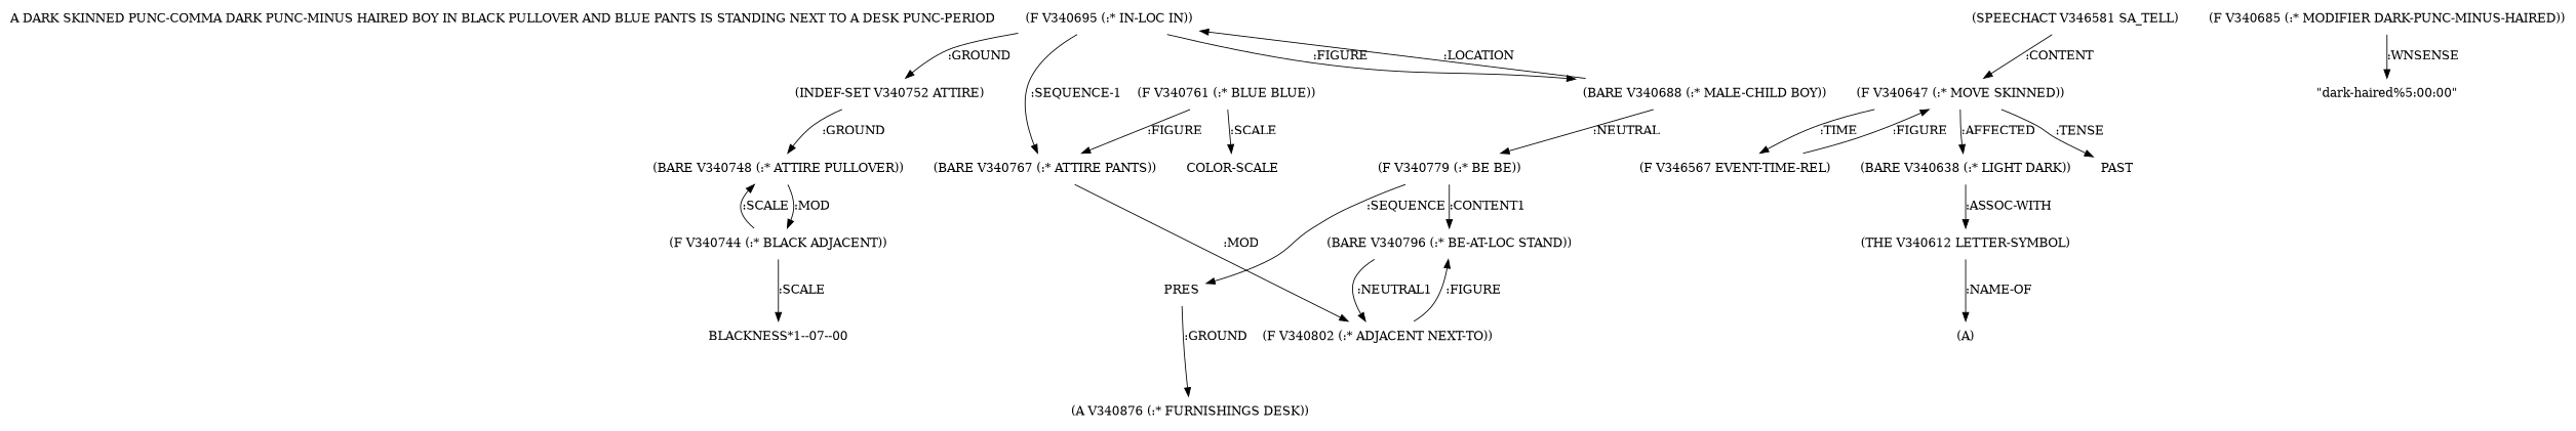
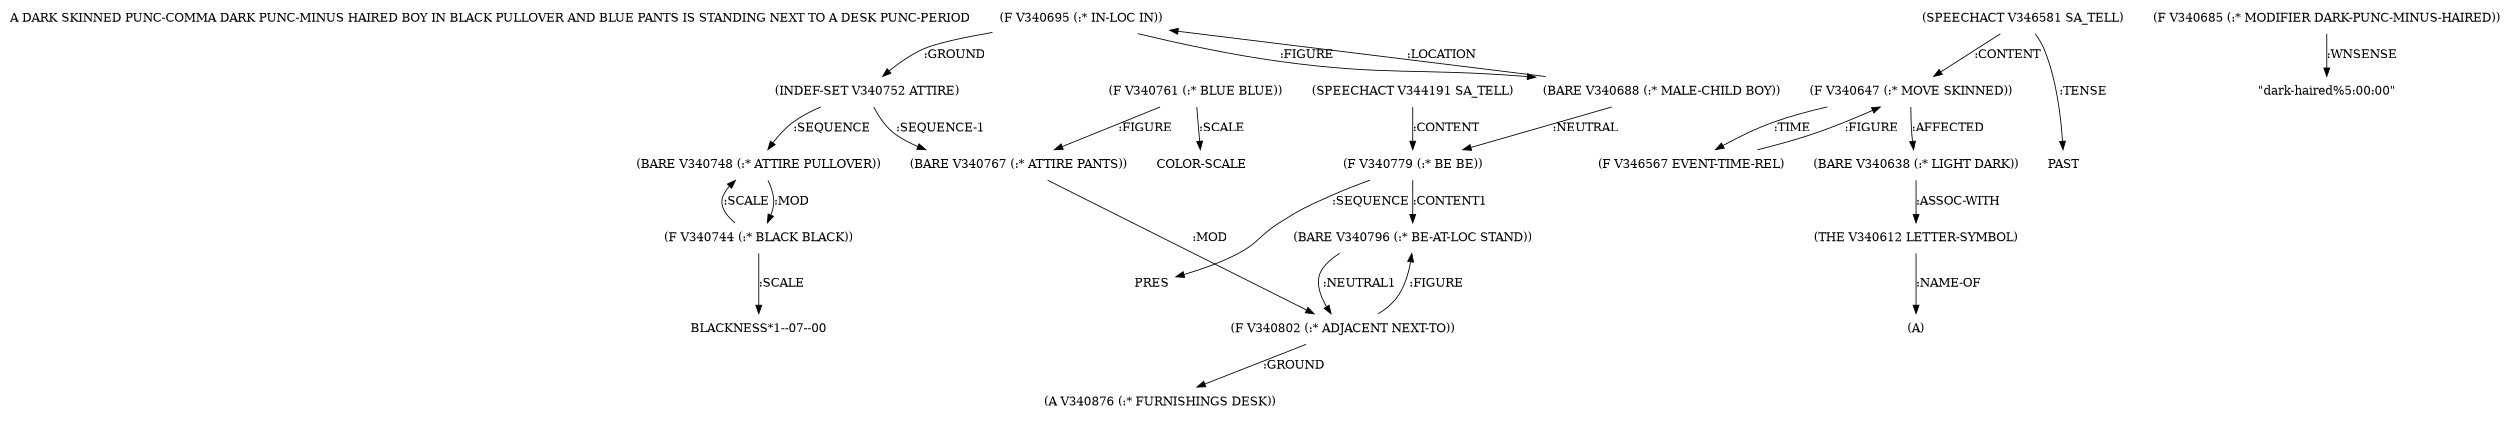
  digraph {
    node [shape=none]
    "A DARK SKINNED PUNC-COMMA DARK PUNC-MINUS HAIRED BOY IN BLACK PULLOVER AND BLUE PANTS IS STANDING NEXT TO A DESK PUNC-PERIOD"
+   n2 [label="(SPEECHACT V344191 SA_TELL)"]
    n3 [label="(F V340779 (:* BE BE))"]
    n4 [label="(BARE V340796 (:* BE-AT-LOC STAND))"]
    n5 [label=PRES]
    n6 [label="(BARE V340688 (:* MALE-CHILD BOY))"]
    n7 [label="(F V340695 (:* IN-LOC IN))"]
    n8 [label="(F V340802 (:* ADJACENT NEXT-TO))"]
    n9 [label="(INDEF-SET V340752 ATTIRE)"]
    n10 [label="(A V340876 (:* FURNISHINGS DESK))"]
    n11 [label="(BARE V340748 (:* ATTIRE PULLOVER))"]
    n12 [label="(BARE V340767 (:* ATTIRE PANTS))"]
-   n13 [label="(F V340744 (:* BLACK ADJACENT))"]
+   n13 [label="(F V340744 (:* BLACK BLACK))"]
    n14 [label="BLACKNESS*1--07--00"]
    n15 [label="(F V340761 (:* BLUE BLUE))"]
    n16 [label="COLOR-SCALE"]
    n17 [label="(SPEECHACT V346581 SA_TELL)"]
    n18 [label="(F V340647 (:* MOVE SKINNED))"]
    n19 [label="(F V346567 EVENT-TIME-REL)"]
    n20 [label="(BARE V340638 (:* LIGHT DARK))"]
    n21 [label=PAST]
    n22 [label="(THE V340612 LETTER-SYMBOL)"]
    n23 [label="(F V340685 (:* MODIFIER DARK-PUNC-MINUS-HAIRED))"]
    n24 [label="\"dark-haired%5:00:00\""]
    n25 [label="(A)"]
+   n2 -> n3 [label=":CONTENT"]
    n3 -> n4 [label=":CONTENT1"]
    n3 -> n5 [label=":SEQUENCE"]
    n4 -> n8 [label=":NEUTRAL1"]
    n6 -> n3 [label=":NEUTRAL"]
    n6 -> n7 [label=":LOCATION"]
    n7 -> n6 [label=":FIGURE"]
    n7 -> n9 [label=":GROUND"]
    n8 -> n4 [label=":FIGURE"]
-   n5 -> n10 [label=":GROUND"]
-   n9 -> n11 [label=":GROUND"]
-   n7 -> n12 [label=":SEQUENCE-1"]
+   n8 -> n10 [label=":GROUND"]
+   n9 -> n11 [label=":SEQUENCE"]
+   n9 -> n12 [label=":SEQUENCE-1"]
    n11 -> n13 [label=":MOD"]
    n12 -> n8 [label=":MOD"]
    n13 -> n11 [label=":SCALE"]
    n13 -> n14 [label=":SCALE"]
    n15 -> n12 [label=":FIGURE"]
    n15 -> n16 [label=":SCALE"]
    n17 -> n18 [label=":CONTENT"]
    n18 -> n19 [label=":TIME"]
    n18 -> n20 [label=":AFFECTED"]
-   n18 -> n21 [label=":TENSE"]
+   n17 -> n21 [label=":TENSE"]
    n19 -> n18 [label=":FIGURE"]
    n20 -> n22 [label=":ASSOC-WITH"]
    n22 -> n25 [label=":NAME-OF"]
    n23 -> n24 [label=":WNSENSE"]
  }
